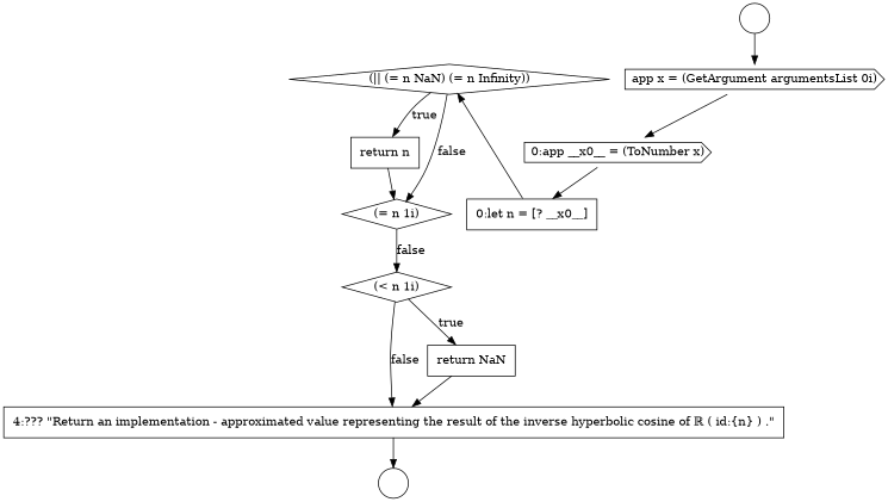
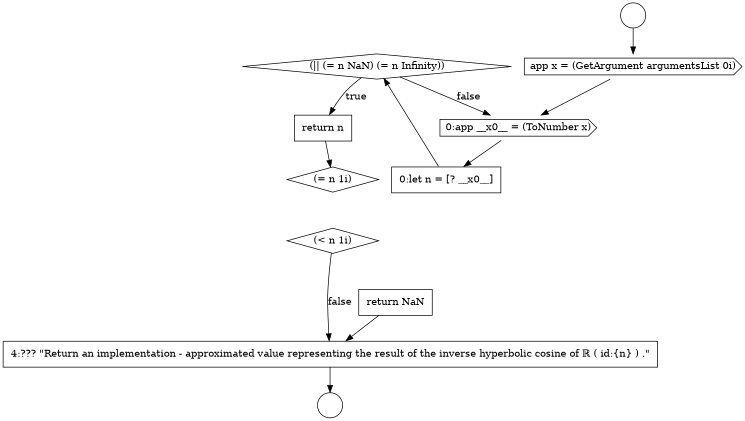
  digraph {
    node [color=black fillcolor=white shape=none style=filled]
    edge [color=black]
    n1 [label=<<font color="black">(|| (= n NaN) (= n Infinity))</font>> shape=diamond]
    n2 [label=<<font color="black">(= n 1i)</font>> shape=diamond]
    n3 [label=<<font color="black">     <table border="0" cellborder="1" cellspacing="0" cellpadding="10">       <tr><td align="left">return n</td></tr>     </table>   </font>> margin=0]
    n4 [label=<<font color="black">(&lt; n 1i)</font>> shape=diamond]
    n5 [label=<<font color="black">     <table border="0" cellborder="1" cellspacing="0" cellpadding="10">       <tr><td align="left">4:??? &quot;Return an implementation - approximated value representing the result of the inverse hyperbolic cosine of ℝ ( id:{n} ) .&quot;</td></tr>     </table>   </font>> margin=0]
    n6 [label=<<font color="black">     <table border="0" cellborder="1" cellspacing="0" cellpadding="10">       <tr><td align="left">return NaN</td></tr>     </table>   </font>> margin=0]
    n7 [label=" " shape=circle]
    n8 [label=<<font color="black">app x = (GetArgument argumentsList 0i)</font>> shape=cds]
    n9 [label=<<font color="black">0:app __x0__ = (ToNumber x)</font>> shape=cds]
    n10 [label=<<font color="black">     <table border="0" cellborder="1" cellspacing="0" cellpadding="10">       <tr><td align="left">0:let n = [? __x0__]</td></tr>     </table>   </font>> margin=0]
    n11 [label=" " shape=circle]
-   n1 -> n2 [label=<<font color="black">false</font>>]
+   n1 -> n9 [label=<<font color="black">false</font>>]
    n1 -> n3 [label=<<font color="black">true</font>>]
-   n2 -> n4 [label=<<font color="black">false</font>>]
    n3 -> n2
    n4 -> n5 [label=<<font color="black">false</font>>]
-   n4 -> n6 [label=<<font color="black">true</font>>]
    n5 -> n7
    n6 -> n5
    n8 -> n9
    n9 -> n10
    n10 -> n1
    n11 -> n8
  }
